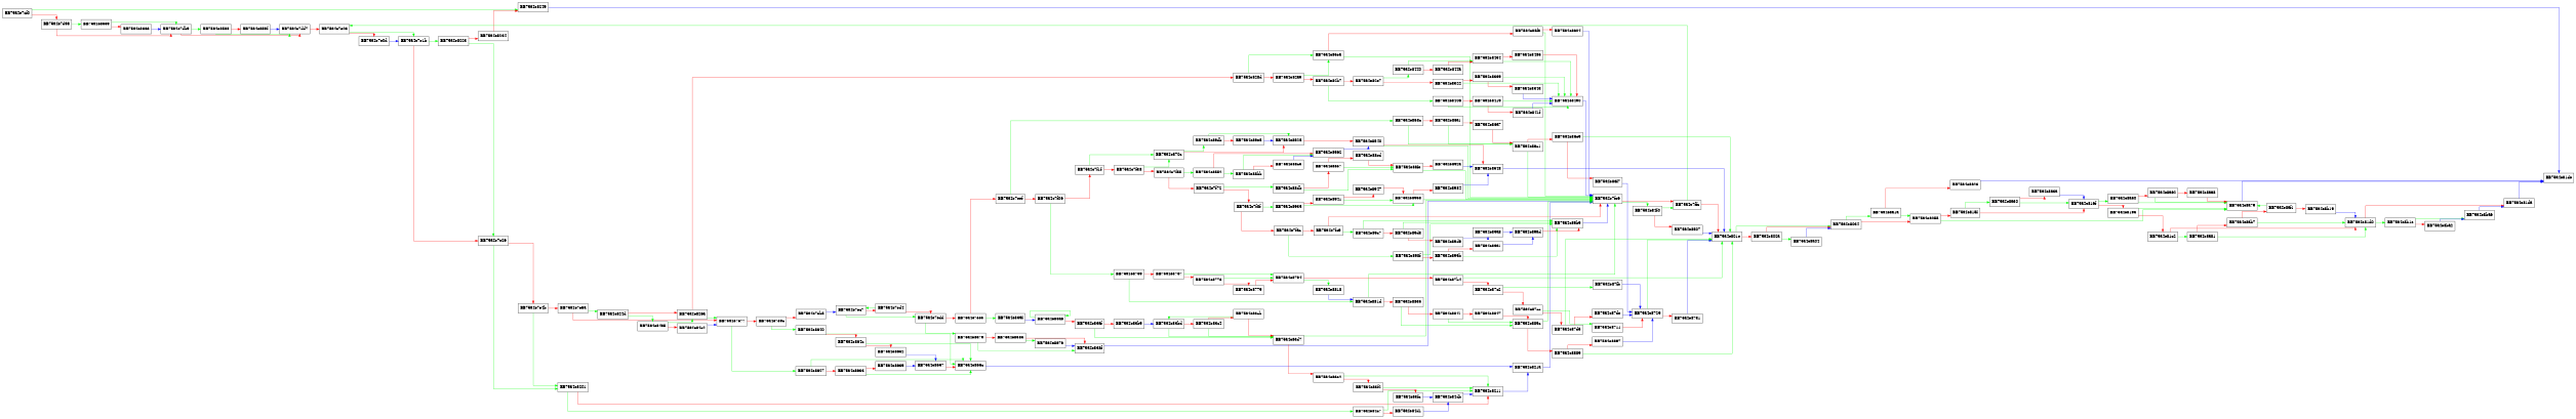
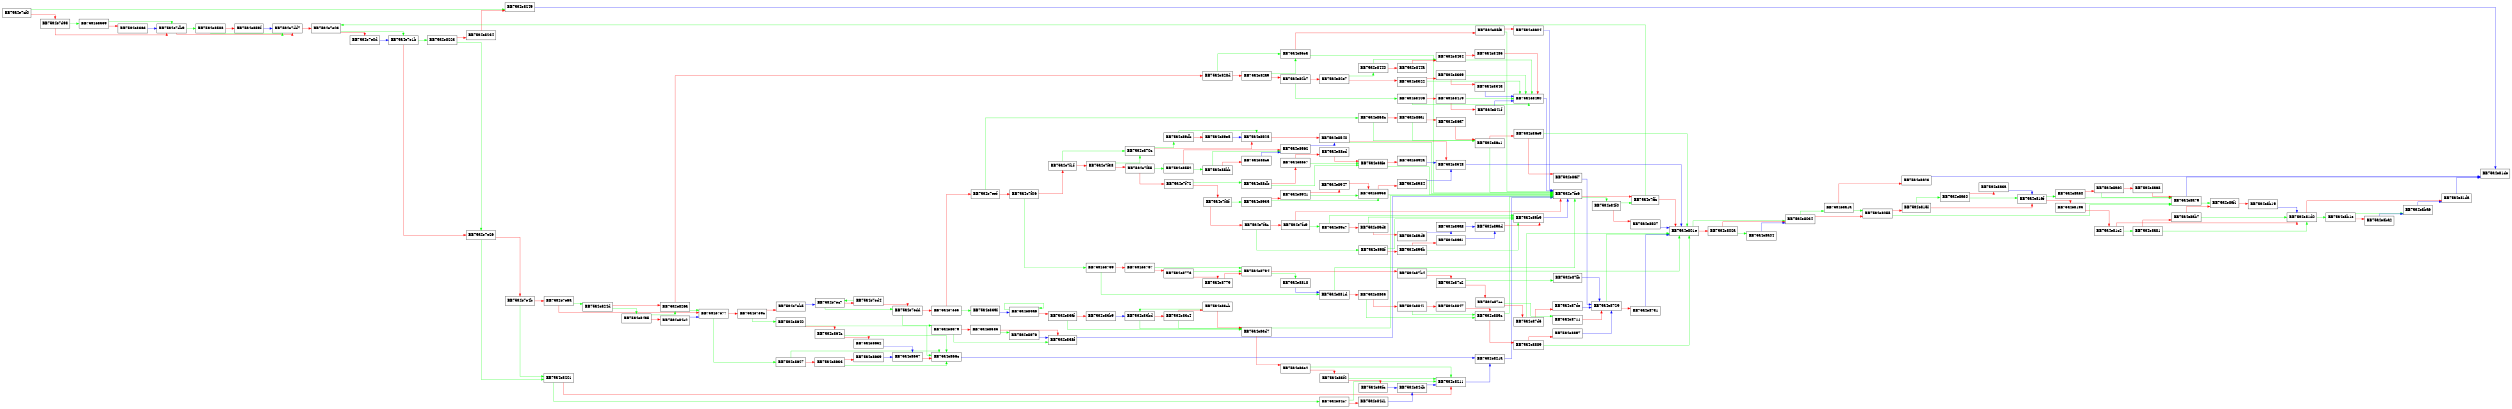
  digraph {
    rankdir=LR
    splines=ortho
    node [shape=box]
    edge [color=red]
    BB75a4e7cf0
    BB75a4e8249
    BB75a4e7d98
    BB75a4e81de
    BB75a4e8359
    BB75a4e7db9
    BB75a4e8363
    BB75a4e8588
    BB75a4e7dd7
    BB75a4e859f
    BB75a4e7e03
    BB75a4e7e1b
    BB75a4e7e0d
    BB75a4e8223
    BB75a4e7e26
    BB75a4e8234
    BB75a4e8201
    BB75a4e7e4b
    BB75a4e84c7
    BB75a4e8211
    BB75a4e7e6a
    BB75a4e84d1
    BB75a4e821a
    BB75a4e824d
    BB75a4e7e77
    BB75a4e84a5
    BB75a4e826a
    BB75a4e8627
    BB75a4e7e9c
    BB75a4e84c2
    BB75a4e828d
    BB75a4e866c
    BB75a4e8633
    BB75a4e8640
    BB75a4e7eb5
    BB75a4e8639
    BB75a4e864c
    BB75a4e7ec7
    BB75a4e8652
    BB75a4e7edd
    BB75a4e7ed4
    BB75a4e8379
    BB75a4e7ee5
    BB75a4e838f
    BB75a4e8385
    BB75a4e839f
    BB75a4e7eef
    BB75a4e7fe6
    BB75a4e8676
    BB75a4e83a6
    BB75a4e868c
    BB75a4e7f06
    BB75a4e83af
    BB75a4e86c1
    BB75a4e86a1
    BB75a4e8739
    BB75a4e7f1f
    BB75a4e86e9
    BB75a4e86a7
    BB75a4e881d
    BB75a4e8767
    n62 [label=BB75a4e870c]
    BB75a4e7f38
    BB75a4e8835
    BB75a4e8794
    BB75a4e8773
    BB75a4e89db
    BB75a4e8525
    BB75a4e7f55
    BB75a4e89e5
    BB75a4e8540
    BB75a4e8552
    BB75a4e7f72
    BB75a4e88bb
    BB75a4e8562
    BB75a4e88db
    BB75a4e7f8f
    BB75a4e88c5
    BB75a4e88fe
    BB75a4e88e7
    BB75a4e8935
    BB75a4e7fac
    BB75a4e892a
    BB75a4e88ed
    BB75a4e8958
    BB75a4e8941
    BB75a4e898f
    BB75a4e7fc9
    BB75a4e8984
    BB75a4e8947
    BB75a4e89b9
    BB75a4e899b
    BB75a4e89c7
    BB75a4e89a1
    BB75a4e89d3
    BB75a4e84f0
    BB75a4e7ffc
    BB75a4e89d9
    BB75a4e8507
    BB75a4e801e
    BB75a4e8034
    BB75a4e802a
    BB75a4e8a1a
    BB75a4e8055
    BB75a4e8a04
    BB75a4e8a23
    BB75a4e8a79
    BB75a4e815f
    BB75a4e8a30
    BB75a4e816f
    BB75a4e8a3a
    BB75a4e8a50
    BB75a4e8193
    BB75a4e8a62
    BB75a4e81c2
    BB75a4e8a68
    BB75a4e8a81
    BB75a4e81d0
    BB75a4e8ab7
    BB75a4e8b1e
    BB75a4e81da
    BB75a4e8af1
    BB75a4e8ba6
    BB75a4e8ba2
    BB75a4e84db
    BB75a4e85ea
    BB75a4e82a9
    BB75a4e85fa
    BB75a4e82b7
    BB75a4e8604
    BB75a4e8406
    BB75a4e82e7
    BB75a4e8490
    BB75a4e8419
    BB75a4e8440
    BB75a4e8322
    BB75a4e841f
    BB75a4e8454
    BB75a4e844a
    BB75a4e8339
    BB75a4e8485
    BB75a4e8343
    BB75a4e83d7
    BB75a4e83b9
    BB75a4e83e2
    BB75a4e83bd
    BB75a4e83f2
    BB75a4e83c4
    BB75a4e83cb
    BB75a4e83fc
    BB75a4e8548
    BB75a4e8657
    BB75a4e86f7
    BB75a4e8729
    BB75a4e8731
    BB75a4e8711
    BB75a4e885c
    BB75a4e8841
    BB75a4e8818
    BB75a4e87b4
    BB75a4e8779
    BB75a4e87c2
    BB75a4e87fb
    BB75a4e87cc
    BB75a4e87d5
    BB75a4e87de
    BB75a4e8889
    BB75a4e8847
    BB75a4e8897
    BB75a4e89ad
    BB75a4e89a8
    BB75a4e8b19
    BB75a4e7cf0 -> BB75a4e8249 [color=green]
    BB75a4e7cf0 -> BB75a4e7d98
    BB75a4e8249 -> BB75a4e81de [color=blue]
    BB75a4e7d98 -> BB75a4e8359 [color=green]
    BB75a4e7d98 -> BB75a4e7db9
    BB75a4e8359 -> BB75a4e7db9 [color=green]
    BB75a4e8359 -> BB75a4e8363
    BB75a4e7db9 -> BB75a4e8588 [color=green]
    BB75a4e7db9 -> BB75a4e7dd7
    BB75a4e8363 -> BB75a4e7db9 [color=blue]
    BB75a4e8588 -> BB75a4e7dd7 [color=green]
    BB75a4e8588 -> BB75a4e859f
    BB75a4e7dd7 -> BB75a4e7e03
    BB75a4e859f -> BB75a4e7dd7 [color=blue]
    BB75a4e7e03 -> BB75a4e7e1b [color=green]
    BB75a4e7e03 -> BB75a4e7e0d
    BB75a4e7e1b -> BB75a4e8223 [color=green]
    BB75a4e7e1b -> BB75a4e7e26
    BB75a4e7e0d -> BB75a4e7e1b [color=blue]
    BB75a4e8223 -> BB75a4e7e26 [color=green]
    BB75a4e8223 -> BB75a4e8234
    BB75a4e7e26 -> BB75a4e8201 [color=green]
    BB75a4e7e26 -> BB75a4e7e4b
    BB75a4e8234 -> BB75a4e8249
    BB75a4e8201 -> BB75a4e84c7 [color=green]
    BB75a4e8201 -> BB75a4e8211
    BB75a4e7e4b -> BB75a4e8201 [color=green]
    BB75a4e7e4b -> BB75a4e7e6a
    BB75a4e84c7 -> BB75a4e8211 [color=green]
    BB75a4e84c7 -> BB75a4e84d1
    BB75a4e8211 -> BB75a4e821a [color=blue]
    BB75a4e7e6a -> BB75a4e824d [color=green]
    BB75a4e7e6a -> BB75a4e7e77
    BB75a4e84d1 -> BB75a4e84db [color=blue]
    BB75a4e821a -> BB75a4e7fe6 [color=blue]
    BB75a4e824d -> BB75a4e84a5 [color=green]
    BB75a4e824d -> BB75a4e826a
    BB75a4e7e77 -> BB75a4e8627 [color=green]
    BB75a4e7e77 -> BB75a4e7e9c
    BB75a4e84a5 -> BB75a4e826a [color=green]
    BB75a4e84a5 -> BB75a4e84c2
    BB75a4e826a -> BB75a4e7e77 [color=green]
    BB75a4e826a -> BB75a4e828d
    BB75a4e8627 -> BB75a4e866c [color=green]
    BB75a4e8627 -> BB75a4e8633
    BB75a4e7e9c -> BB75a4e8640 [color=green]
    BB75a4e7e9c -> BB75a4e7eb5
    BB75a4e84c2 -> BB75a4e7e77 [color=blue]
    BB75a4e828d -> BB75a4e85ea [color=green]
    BB75a4e828d -> BB75a4e82a9
    BB75a4e866c -> BB75a4e821a [color=blue]
    BB75a4e8633 -> BB75a4e866c [color=green]
    BB75a4e8633 -> BB75a4e8639
    BB75a4e8640 -> BB75a4e866c [color=green]
    BB75a4e8640 -> BB75a4e864c
    BB75a4e7eb5 -> BB75a4e7ec7 [color=blue]
    BB75a4e8639 -> BB75a4e8657 [color=blue]
    BB75a4e864c -> BB75a4e866c [color=green]
    BB75a4e864c -> BB75a4e8652
    BB75a4e7ec7 -> BB75a4e7edd [color=green]
    BB75a4e7ec7 -> BB75a4e7ed4
    BB75a4e8652 -> BB75a4e8657 [color=blue]
    BB75a4e7edd -> BB75a4e8379 [color=green]
    BB75a4e7edd -> BB75a4e7ee5
    BB75a4e7ed4 -> BB75a4e7ec7 [color=green]
    BB75a4e7ed4 -> BB75a4e7edd
    BB75a4e8379 -> BB75a4e838f [color=green]
    BB75a4e8379 -> BB75a4e8385
    BB75a4e7ee5 -> BB75a4e839f [color=green]
    BB75a4e7ee5 -> BB75a4e7eef
    BB75a4e838f -> BB75a4e7fe6 [color=blue]
    BB75a4e8385 -> BB75a4e838f
    BB75a4e8385 -> BB75a4e8676 [color=green]
    BB75a4e839f -> BB75a4e83a6 [color=blue]
    BB75a4e7eef -> BB75a4e868c [color=green]
    BB75a4e7eef -> BB75a4e7f06
    BB75a4e7fe6 -> BB75a4e84f0 [color=green]
    BB75a4e7fe6 -> BB75a4e7ffc
    BB75a4e8676 -> BB75a4e838f [color=blue]
    BB75a4e83a6 -> BB75a4e83a6 [color=green]
    BB75a4e83a6 -> BB75a4e83af
    BB75a4e868c -> BB75a4e86c1 [color=green]
    BB75a4e868c -> BB75a4e86a1
    BB75a4e7f06 -> BB75a4e8739 [color=green]
    BB75a4e7f06 -> BB75a4e7f1f
    BB75a4e83af -> BB75a4e83d7 [color=green]
    BB75a4e83af -> BB75a4e83b9
    BB75a4e86c1 -> BB75a4e7fe6 [color=green]
    BB75a4e86c1 -> BB75a4e86e9
    BB75a4e86a1 -> BB75a4e86c1 [color=green]
    BB75a4e86a1 -> BB75a4e86a7
    BB75a4e8739 -> BB75a4e881d [color=green]
    BB75a4e8739 -> BB75a4e8767
    BB75a4e7f1f -> n62 [color=green]
    BB75a4e7f1f -> BB75a4e7f38
    BB75a4e86e9 -> BB75a4e801e [color=green]
    BB75a4e86e9 -> BB75a4e86f7
    BB75a4e86a7 -> BB75a4e86c1
    BB75a4e881d -> BB75a4e7fe6 [color=green]
    BB75a4e881d -> BB75a4e8835
    BB75a4e8767 -> BB75a4e8794 [color=green]
    BB75a4e8767 -> BB75a4e8773
    n62 -> BB75a4e89db [color=green]
    n62 -> BB75a4e8525
    BB75a4e7f38 -> n62 [color=green]
    BB75a4e7f38 -> BB75a4e7f55
    BB75a4e8835 -> BB75a4e885c [color=green]
    BB75a4e8835 -> BB75a4e8841
    BB75a4e8794 -> BB75a4e8818 [color=green]
    BB75a4e8794 -> BB75a4e87b4
    BB75a4e8773 -> BB75a4e8794 [color=green]
    BB75a4e8773 -> BB75a4e8779
    BB75a4e89db -> BB75a4e8525 [color=green]
    BB75a4e89db -> BB75a4e89e5
    BB75a4e8525 -> BB75a4e8540
    BB75a4e7f55 -> BB75a4e8552 [color=green]
    BB75a4e7f55 -> BB75a4e7f72
    BB75a4e89e5 -> BB75a4e8525 [color=blue]
    BB75a4e8540 -> BB75a4e7fe6 [color=green]
    BB75a4e8540 -> BB75a4e8548
    BB75a4e8552 -> BB75a4e88bb [color=green]
    BB75a4e8552 -> BB75a4e8562
    BB75a4e7f72 -> BB75a4e88db [color=green]
    BB75a4e7f72 -> BB75a4e7f8f
    BB75a4e88bb -> BB75a4e8562 [color=green]
    BB75a4e88bb -> BB75a4e88c5
    BB75a4e8562 -> BB75a4e8540 [color=blue]
    BB75a4e88db -> BB75a4e88fe [color=green]
    BB75a4e88db -> BB75a4e88e7
    BB75a4e7f8f -> BB75a4e8935 [color=green]
    BB75a4e7f8f -> BB75a4e7fac
    BB75a4e88c5 -> BB75a4e8562 [color=blue]
    BB75a4e88fe -> BB75a4e7fe6 [color=green]
    BB75a4e88fe -> BB75a4e892a
    BB75a4e88e7 -> BB75a4e88fe [color=green]
    BB75a4e88e7 -> BB75a4e88ed
    BB75a4e8935 -> BB75a4e8958 [color=green]
    BB75a4e8935 -> BB75a4e8941
    BB75a4e7fac -> BB75a4e898f [color=green]
    BB75a4e7fac -> BB75a4e7fc9
    BB75a4e892a -> BB75a4e8548 [color=blue]
    BB75a4e88ed -> BB75a4e88fe
    BB75a4e8958 -> BB75a4e7fe6 [color=green]
    BB75a4e8958 -> BB75a4e8984
    BB75a4e8941 -> BB75a4e8958 [color=green]
    BB75a4e8941 -> BB75a4e8947
    BB75a4e898f -> BB75a4e89b9 [color=green]
    BB75a4e898f -> BB75a4e899b
    BB75a4e7fc9 -> BB75a4e7fe6
    BB75a4e7fc9 -> BB75a4e89c7 [color=green]
    BB75a4e8984 -> BB75a4e8548 [color=blue]
    BB75a4e8947 -> BB75a4e8958
    BB75a4e89b9 -> BB75a4e7fe6 [color=blue]
    BB75a4e899b -> BB75a4e89b9 [color=green]
    BB75a4e899b -> BB75a4e89a1
    BB75a4e89c7 -> BB75a4e89b9 [color=green]
    BB75a4e89c7 -> BB75a4e89d3
    BB75a4e89a1 -> BB75a4e89ad [color=blue]
    BB75a4e89d3 -> BB75a4e89b9 [color=green]
    BB75a4e89d3 -> BB75a4e89d9
    BB75a4e84f0 -> BB75a4e7ffc [color=green]
    BB75a4e84f0 -> BB75a4e8507
    BB75a4e7ffc -> BB75a4e7e03 [color=green]
    BB75a4e7ffc -> BB75a4e801e
    BB75a4e89d9 -> BB75a4e89a8 [color=blue]
    BB75a4e8507 -> BB75a4e801e [color=blue]
    BB75a4e801e -> BB75a4e8034 [color=green]
    BB75a4e801e -> BB75a4e802a
    BB75a4e8034 -> BB75a4e8a1a [color=green]
    BB75a4e8034 -> BB75a4e8055
    BB75a4e802a -> BB75a4e8034
    BB75a4e802a -> BB75a4e8a04 [color=green]
    BB75a4e8a1a -> BB75a4e8055 [color=green]
    BB75a4e8a1a -> BB75a4e8a23
    BB75a4e8055 -> BB75a4e8a79 [color=green]
    BB75a4e8055 -> BB75a4e815f
    BB75a4e8a04 -> BB75a4e8034 [color=blue]
    BB75a4e8a23 -> BB75a4e81de [color=blue]
    BB75a4e8a79 -> BB75a4e81de [color=blue]
    BB75a4e815f -> BB75a4e8a30 [color=green]
    BB75a4e815f -> BB75a4e816f
    BB75a4e8a30 -> BB75a4e816f [color=green]
    BB75a4e8a30 -> BB75a4e8a3a
    BB75a4e816f -> BB75a4e8a50 [color=green]
    BB75a4e816f -> BB75a4e8193
    BB75a4e8a3a -> BB75a4e816f [color=blue]
    BB75a4e8a50 -> BB75a4e8a79 [color=green]
    BB75a4e8a50 -> BB75a4e8a62
    BB75a4e8193 -> BB75a4e8a79 [color=green]
    BB75a4e8193 -> BB75a4e81c2
    BB75a4e8a62 -> BB75a4e8a79 [color=green]
    BB75a4e8a62 -> BB75a4e8a68
    BB75a4e81c2 -> BB75a4e8a81 [color=green]
    BB75a4e81c2 -> BB75a4e81d0
    BB75a4e8a68 -> BB75a4e8a79
    BB75a4e8a81 -> BB75a4e81d0 [color=green]
    BB75a4e8a81 -> BB75a4e8ab7
    BB75a4e81d0 -> BB75a4e8b1e [color=green]
    BB75a4e81d0 -> BB75a4e81da
    BB75a4e8ab7 -> BB75a4e81d0 [color=green]
    BB75a4e8ab7 -> BB75a4e8af1
    BB75a4e8b1e -> BB75a4e8ba6 [color=green]
    BB75a4e8b1e -> BB75a4e8ba2
    BB75a4e81da -> BB75a4e81de [color=blue]
-   BB75a4e8af1 -> BB75a4e8a79 [color=green]
+   BB75a4e8a79 -> BB75a4e8af1 [color=green]
    BB75a4e8af1 -> BB75a4e8b19
    BB75a4e8ba6 -> BB75a4e81da [color=blue]
    BB75a4e8ba2 -> BB75a4e8ba6 [color=blue]
    BB75a4e84db -> BB75a4e8211 [color=blue]
    BB75a4e85ea -> BB75a4e7fe6 [color=green]
    BB75a4e85ea -> BB75a4e85fa
    BB75a4e82a9 -> BB75a4e85ea [color=green]
    BB75a4e82a9 -> BB75a4e82b7
    BB75a4e85fa -> BB75a4e7fe6 [color=green]
    BB75a4e85fa -> BB75a4e8604
    BB75a4e82b7 -> BB75a4e8406 [color=green]
    BB75a4e82b7 -> BB75a4e82e7
    BB75a4e8604 -> BB75a4e7fe6 [color=blue]
    BB75a4e8406 -> BB75a4e8490 [color=green]
    BB75a4e8406 -> BB75a4e8419
    BB75a4e82e7 -> BB75a4e8440 [color=green]
    BB75a4e82e7 -> BB75a4e8322
    BB75a4e8490 -> BB75a4e7fe6 [color=blue]
    BB75a4e8419 -> BB75a4e8490 [color=green]
    BB75a4e8419 -> BB75a4e841f
    BB75a4e8440 -> BB75a4e8454 [color=green]
    BB75a4e8440 -> BB75a4e844a
    BB75a4e8322 -> BB75a4e8490 [color=green]
    BB75a4e8322 -> BB75a4e8339
    BB75a4e841f -> BB75a4e8490 [color=blue]
    BB75a4e8454 -> BB75a4e8490 [color=green]
    BB75a4e8454 -> BB75a4e8485
    BB75a4e844a -> BB75a4e8454
    BB75a4e8339 -> BB75a4e8490 [color=green]
    BB75a4e8339 -> BB75a4e8343
    BB75a4e8485 -> BB75a4e8490
    BB75a4e8343 -> BB75a4e8490 [color=blue]
    BB75a4e83d7 -> BB75a4e7fe6 [color=green]
    BB75a4e83d7 -> BB75a4e83e2
    BB75a4e83b9 -> BB75a4e83bd [color=blue]
    BB75a4e83e2 -> BB75a4e8211 [color=green]
    BB75a4e83e2 -> BB75a4e83f2
    BB75a4e83bd -> BB75a4e83d7 [color=green]
    BB75a4e83bd -> BB75a4e83c4
    BB75a4e83f2 -> BB75a4e8211 [color=green]
    BB75a4e83f2 -> BB75a4e83fc
    BB75a4e83c4 -> BB75a4e83d7 [color=green]
    BB75a4e83c4 -> BB75a4e83cb
    BB75a4e83cb -> BB75a4e83d7
    BB75a4e83cb -> BB75a4e83bd [color=green]
    BB75a4e83fc -> BB75a4e84db [color=blue]
    BB75a4e8548 -> BB75a4e801e [color=blue]
    BB75a4e8657 -> BB75a4e866c
    BB75a4e86f7 -> BB75a4e8729 [color=blue]
    BB75a4e8729 -> BB75a4e801e [color=green]
    BB75a4e8729 -> BB75a4e8731
    BB75a4e8731 -> BB75a4e801e [color=blue]
    BB75a4e8711 -> BB75a4e8729
    BB75a4e885c -> BB75a4e7fe6 [color=green]
    BB75a4e885c -> BB75a4e8889
    BB75a4e8841 -> BB75a4e885c [color=green]
    BB75a4e8841 -> BB75a4e8847
    BB75a4e8818 -> BB75a4e881d [color=blue]
    BB75a4e87b4 -> BB75a4e801e [color=green]
    BB75a4e87b4 -> BB75a4e87c2
    BB75a4e8779 -> BB75a4e8794
    BB75a4e87c2 -> BB75a4e87fb [color=green]
    BB75a4e87c2 -> BB75a4e87cc
    BB75a4e87fb -> BB75a4e8729 [color=blue]
    BB75a4e87cc -> BB75a4e8711 [color=green]
    BB75a4e87cc -> BB75a4e87d5
    BB75a4e87d5 -> BB75a4e801e [color=green]
    BB75a4e87d5 -> BB75a4e87de
    BB75a4e87de -> BB75a4e8729 [color=blue]
    BB75a4e8889 -> BB75a4e801e [color=green]
    BB75a4e8889 -> BB75a4e8897
    BB75a4e8847 -> BB75a4e885c
    BB75a4e8897 -> BB75a4e8729 [color=blue]
    BB75a4e89ad -> BB75a4e89b9
    BB75a4e89a8 -> BB75a4e89ad [color=blue]
    BB75a4e8b19 -> BB75a4e81d0 [color=blue]
  }
